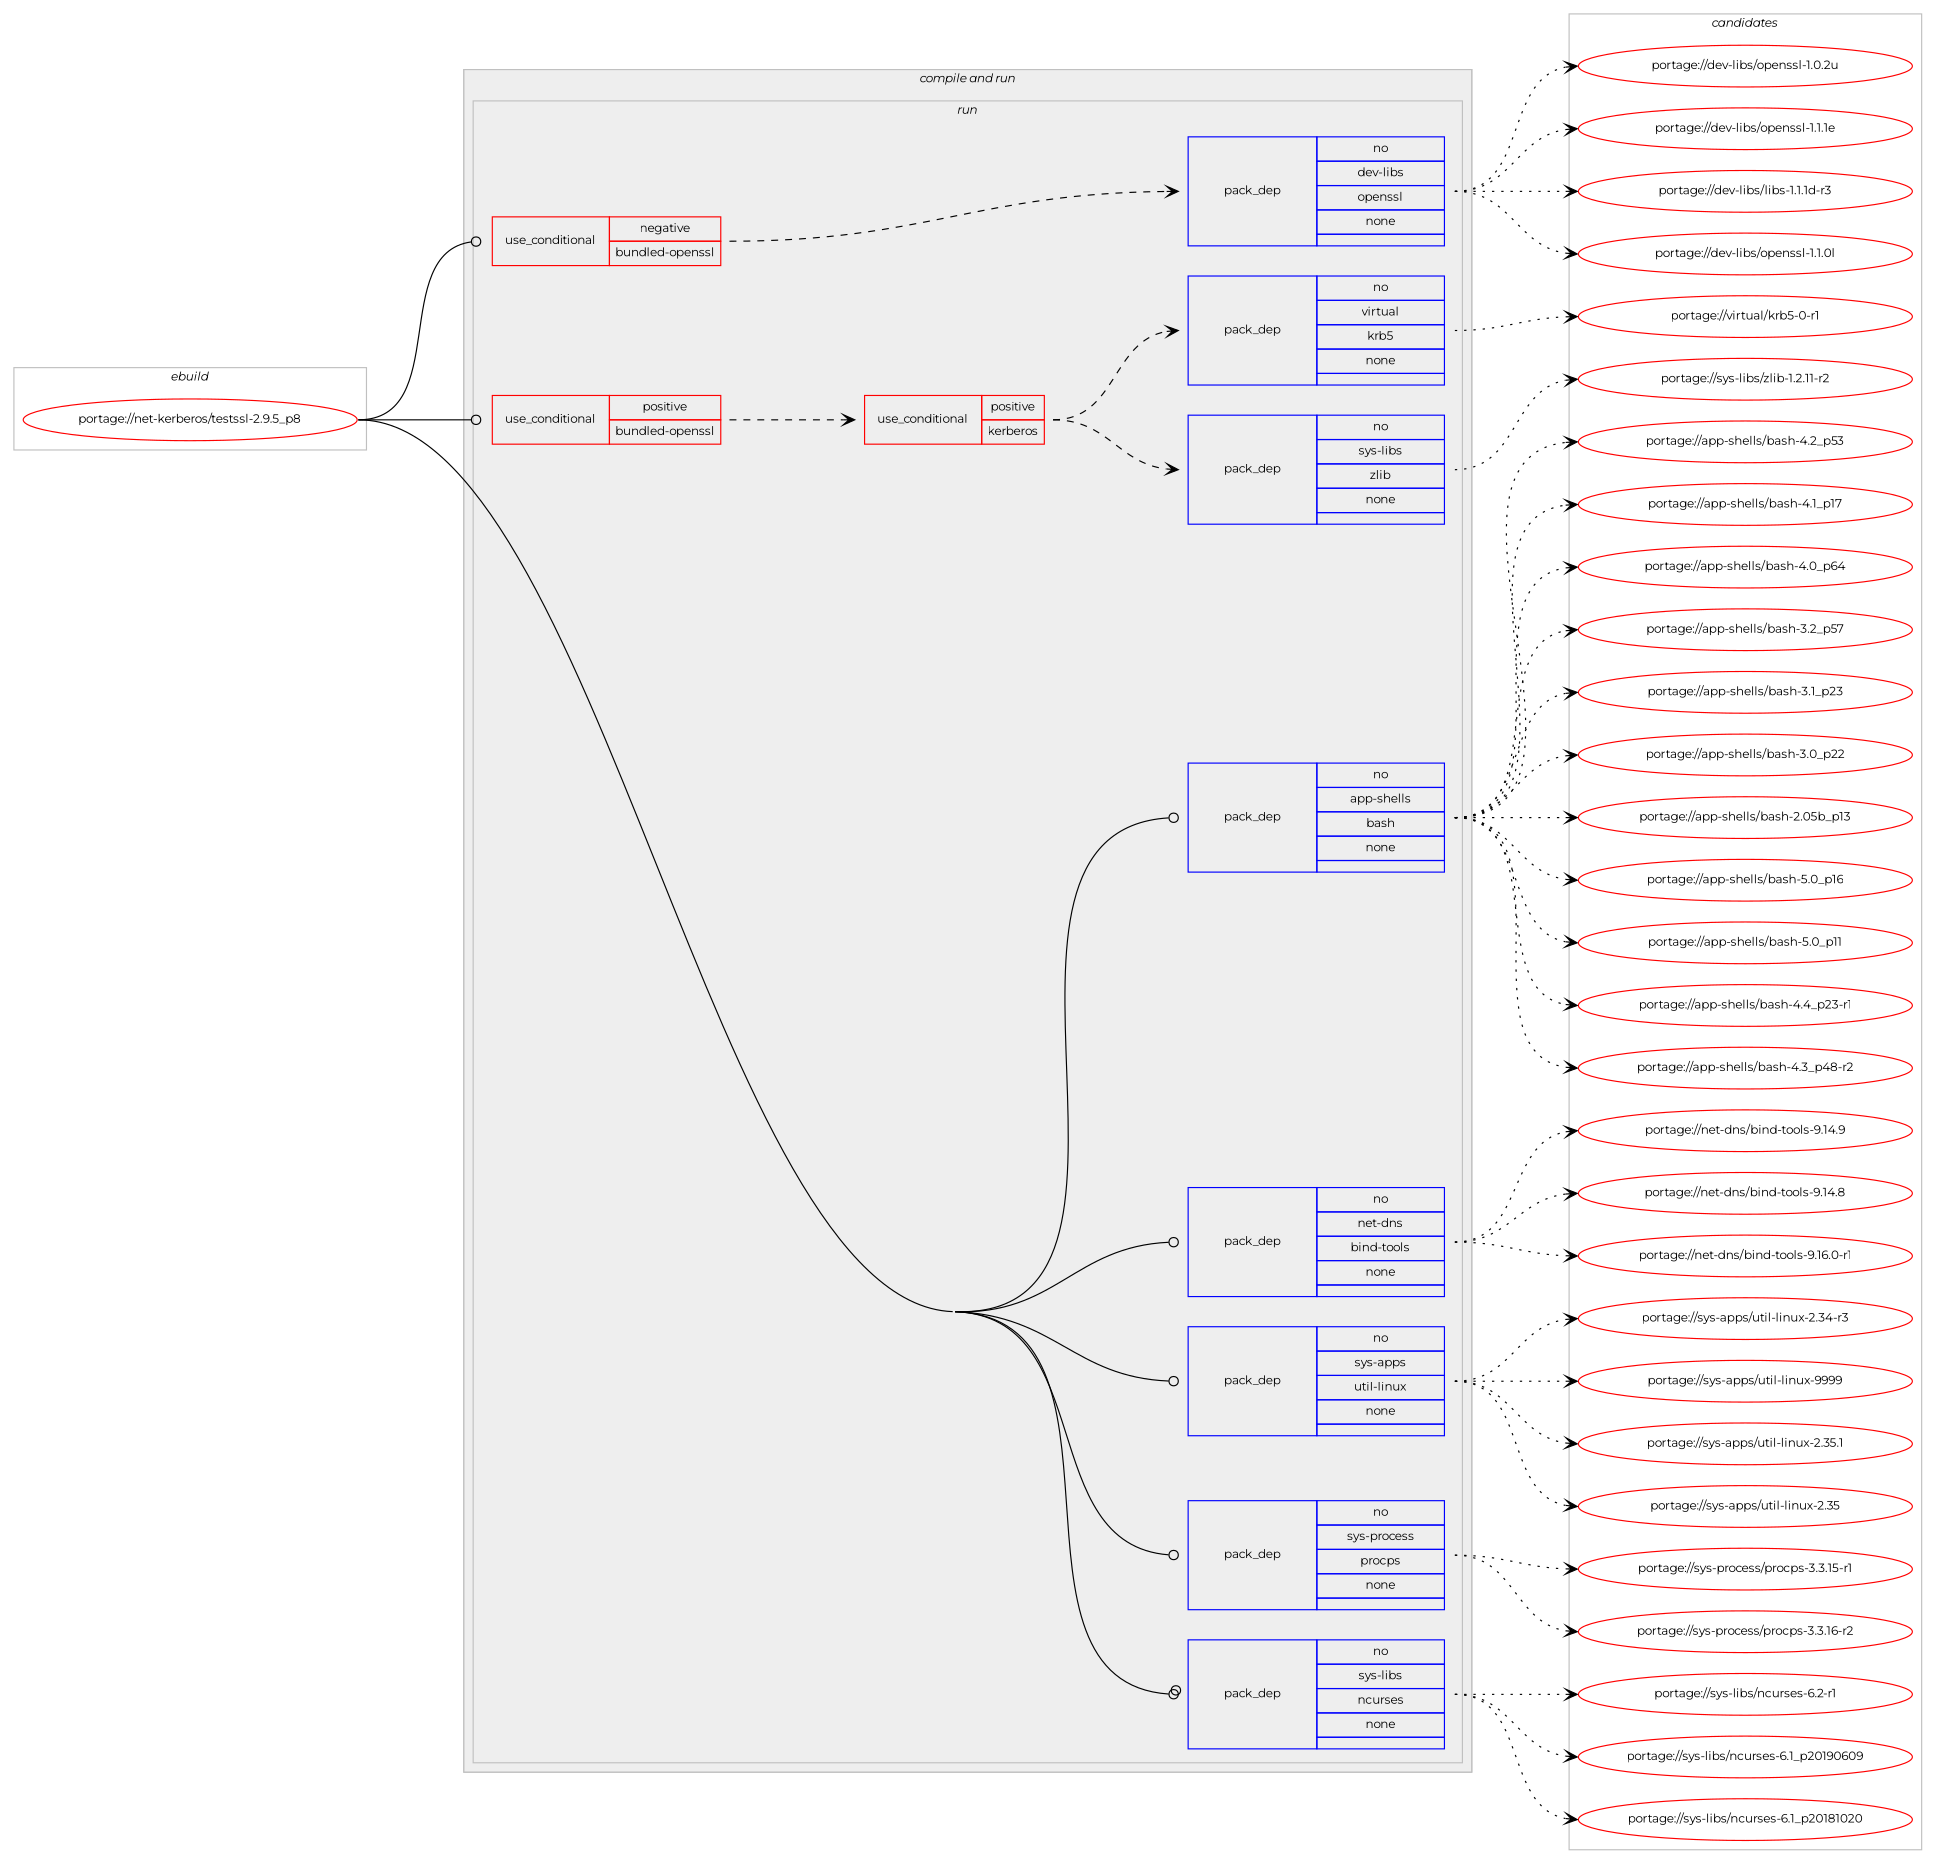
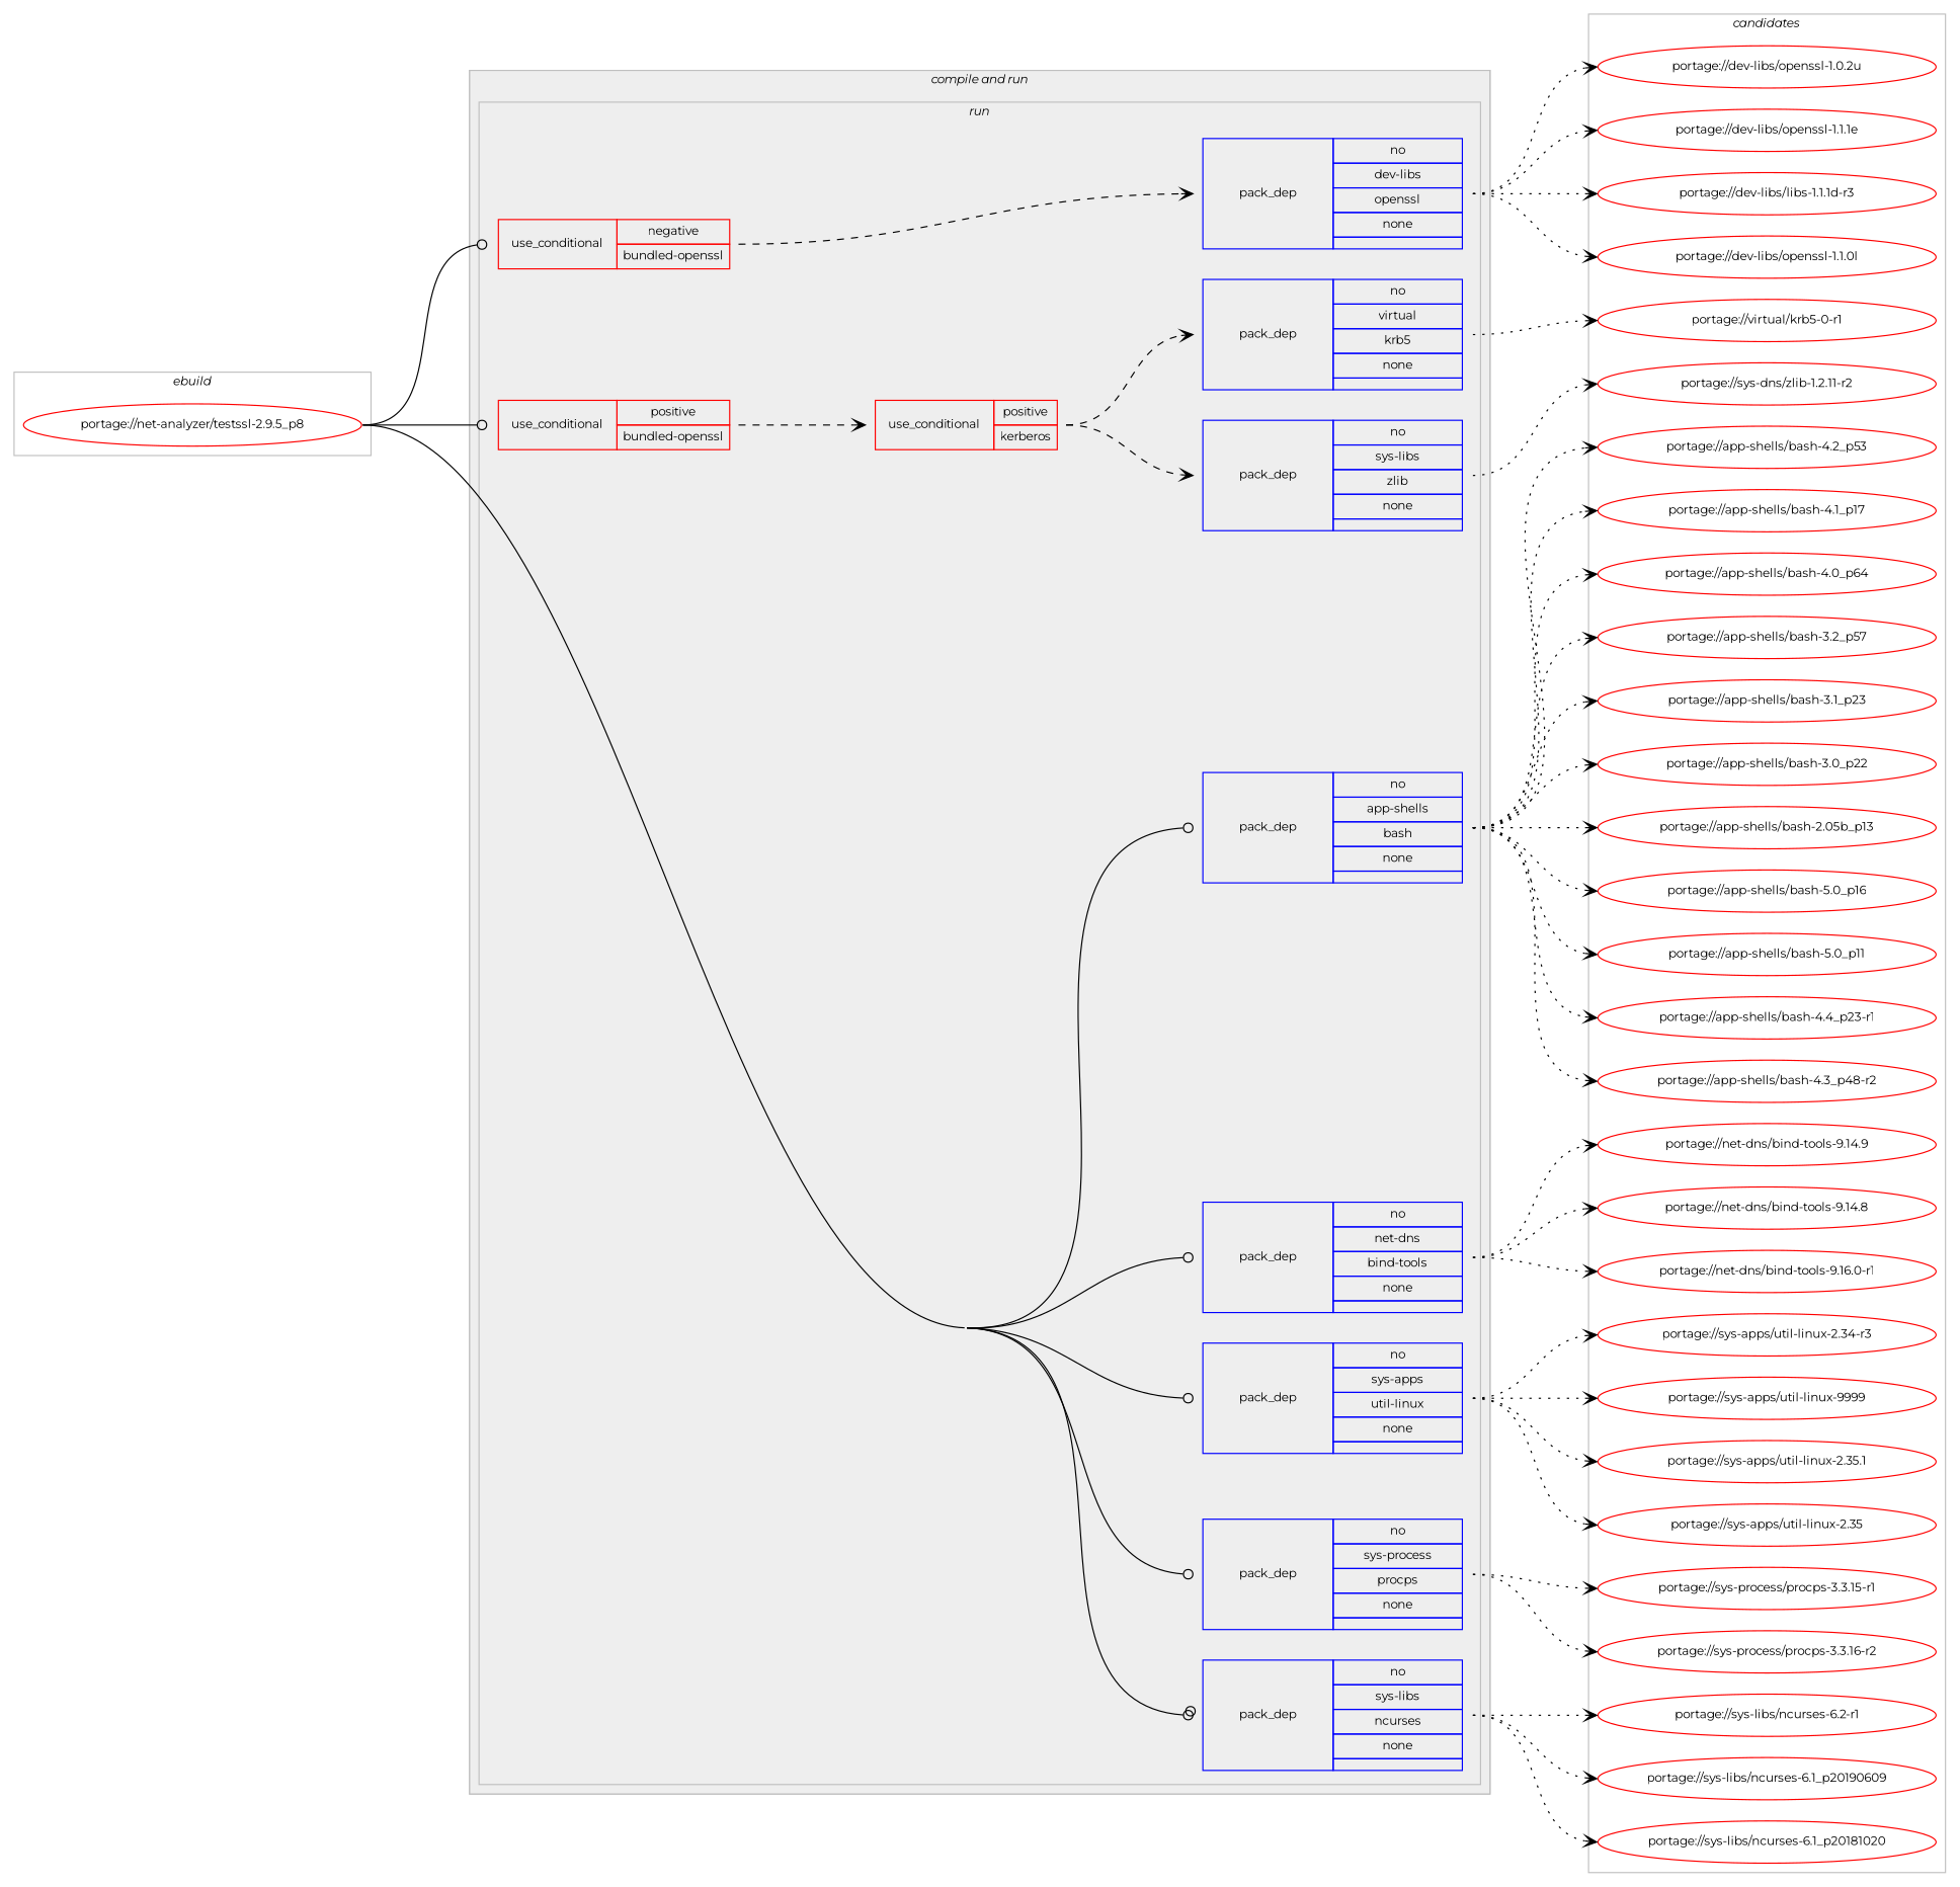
  digraph {
    compound=true
    concentrate=true
    fontname=Montserrat
    fontsize=10
    newrank=true
    rankdir=LR
    ranksep=1.5
    node [color=red fontname=Montserrat fontsize=10]
    edge [arrowhead=vee fontname=Montserrat headport=w style=dotted tailport=e weight=100]
-   n1 [label="portage://net-kerberos/testssl-2.9.5_p8" width=4]
+   n1 [label="portage://net-analyzer/testssl-2.9.5_p8" width=4]
    n2 [color=blue label=<<TABLE BORDER="0" CELLBORDER="1" CELLSPACING="0" CELLPADDING="4" WIDTH="220"><TR><TD ROWSPAN="6" CELLPADDING="30">pack_dep</TD></TR><TR><TD WIDTH="110">no</TD></TR><TR><TD>dev-libs</TD></TR><TR><TD>openssl</TD></TR><TR><TD>none</TD></TR><TR><TD></TD></TR></TABLE>> shape=none]
    n3 [label=<<TABLE BORDER="0" CELLBORDER="1" CELLSPACING="0" CELLPADDING="4"><TR><TD ROWSPAN="3" CELLPADDING="10">use_conditional</TD></TR><TR><TD>negative</TD></TR><TR><TD>bundled-openssl</TD></TR></TABLE>> shape=none]
    n4 [color=blue label=<<TABLE BORDER="0" CELLBORDER="1" CELLSPACING="0" CELLPADDING="4" WIDTH="220"><TR><TD ROWSPAN="6" CELLPADDING="30">pack_dep</TD></TR><TR><TD WIDTH="110">no</TD></TR><TR><TD>sys-libs</TD></TR><TR><TD>zlib</TD></TR><TR><TD>none</TD></TR><TR><TD></TD></TR></TABLE>> shape=none]
    n5 [color=blue label=<<TABLE BORDER="0" CELLBORDER="1" CELLSPACING="0" CELLPADDING="4" WIDTH="220"><TR><TD ROWSPAN="6" CELLPADDING="30">pack_dep</TD></TR><TR><TD WIDTH="110">no</TD></TR><TR><TD>virtual</TD></TR><TR><TD>krb5</TD></TR><TR><TD>none</TD></TR><TR><TD></TD></TR></TABLE>> shape=none]
    n6 [label=<<TABLE BORDER="0" CELLBORDER="1" CELLSPACING="0" CELLPADDING="4"><TR><TD ROWSPAN="3" CELLPADDING="10">use_conditional</TD></TR><TR><TD>positive</TD></TR><TR><TD>kerberos</TD></TR></TABLE>> shape=none]
    n7 [label=<<TABLE BORDER="0" CELLBORDER="1" CELLSPACING="0" CELLPADDING="4"><TR><TD ROWSPAN="3" CELLPADDING="10">use_conditional</TD></TR><TR><TD>positive</TD></TR><TR><TD>bundled-openssl</TD></TR></TABLE>> shape=none]
    n8 [color=blue label=<<TABLE BORDER="0" CELLBORDER="1" CELLSPACING="0" CELLPADDING="4" WIDTH="220"><TR><TD ROWSPAN="6" CELLPADDING="30">pack_dep</TD></TR><TR><TD WIDTH="110">no</TD></TR><TR><TD>app-shells</TD></TR><TR><TD>bash</TD></TR><TR><TD>none</TD></TR><TR><TD></TD></TR></TABLE>> shape=none]
    n9 [color=blue label=<<TABLE BORDER="0" CELLBORDER="1" CELLSPACING="0" CELLPADDING="4" WIDTH="220"><TR><TD ROWSPAN="6" CELLPADDING="30">pack_dep</TD></TR><TR><TD WIDTH="110">no</TD></TR><TR><TD>net-dns</TD></TR><TR><TD>bind-tools</TD></TR><TR><TD>none</TD></TR><TR><TD></TD></TR></TABLE>> shape=none]
    n10 [color=blue label=<<TABLE BORDER="0" CELLBORDER="1" CELLSPACING="0" CELLPADDING="4" WIDTH="220"><TR><TD ROWSPAN="6" CELLPADDING="30">pack_dep</TD></TR><TR><TD WIDTH="110">no</TD></TR><TR><TD>sys-apps</TD></TR><TR><TD>util-linux</TD></TR><TR><TD>none</TD></TR><TR><TD></TD></TR></TABLE>> shape=none]
    n11 [color=blue label=<<TABLE BORDER="0" CELLBORDER="1" CELLSPACING="0" CELLPADDING="4" WIDTH="220"><TR><TD ROWSPAN="6" CELLPADDING="30">pack_dep</TD></TR><TR><TD WIDTH="110">no</TD></TR><TR><TD>sys-process</TD></TR><TR><TD>procps</TD></TR><TR><TD>none</TD></TR><TR><TD></TD></TR></TABLE>> shape=none]
    n12 [color=blue label=<<TABLE BORDER="0" CELLBORDER="1" CELLSPACING="0" CELLPADDING="4" WIDTH="220"><TR><TD ROWSPAN="6" CELLPADDING="30">pack_dep</TD></TR><TR><TD WIDTH="110">no</TD></TR><TR><TD>sys-libs</TD></TR><TR><TD>ncurses</TD></TR><TR><TD>none</TD></TR><TR><TD></TD></TR></TABLE>> shape=none]
    n13 [label="portage://dev-libs/openssl-1.1.1e" width=4]
    n14 [label="portage://dev-libs/libs-1.1.1d-r3" width=4]
    n15 [label="portage://dev-libs/openssl-1.1.0l" width=4]
    n16 [label="portage://dev-libs/openssl-1.0.2u" width=4]
-   n17 [label="portage://sys-libs/zlib-1.2.11-r2" width=4]
+   n17 [label="portage://sys-dns/zlib-1.2.11-r2" width=4]
    n18 [label="portage://virtual/krb5-0-r1" width=4]
    n19 [label="portage://app-shells/bash-5.0_p16" width=4]
    n20 [label="portage://app-shells/bash-5.0_p11" width=4]
    n21 [label="portage://app-shells/bash-4.4_p23-r1" width=4]
    n22 [label="portage://app-shells/bash-4.3_p48-r2" width=4]
    n23 [label="portage://app-shells/bash-4.2_p53" width=4]
    n24 [label="portage://app-shells/bash-4.1_p17" width=4]
    n25 [label="portage://app-shells/bash-4.0_p64" width=4]
    n26 [label="portage://app-shells/bash-3.2_p57" width=4]
    n27 [label="portage://app-shells/bash-3.1_p23" width=4]
    n28 [label="portage://app-shells/bash-3.0_p22" width=4]
    n29 [label="portage://app-shells/bash-2.05b_p13" width=4]
    n30 [label="portage://net-dns/bind-tools-9.16.0-r1" width=4]
    n31 [label="portage://net-dns/bind-tools-9.14.9" width=4]
    n32 [label="portage://net-dns/bind-tools-9.14.8" width=4]
    n33 [label="portage://sys-apps/util-linux-9999" width=4]
    n34 [label="portage://sys-apps/util-linux-2.35.1" width=4]
    n35 [label="portage://sys-apps/util-linux-2.35" width=4]
    n36 [label="portage://sys-apps/util-linux-2.34-r3" width=4]
    n37 [label="portage://sys-libs/ncurses-6.2-r1" width=4]
    n38 [label="portage://sys-libs/ncurses-6.1_p20190609" width=4]
    n39 [label="portage://sys-libs/ncurses-6.1_p20181020" width=4]
    n40 [label="portage://sys-process/procps-3.3.16-r2" width=4]
    n41 [label="portage://sys-process/procps-3.3.15-r1" width=4]
    subgraph cluster_1 {
      color=gray
      label=<<i>ebuild</i>>
      rank=same
      n1
    }
    subgraph cluster_2 {
      color=gray
      label=<<i>dependencies</i>>
      subgraph cluster_3 {
        color=gray
        fillcolor="#eeeeee"
        label=<<i>compile</i>>
        style=filled
      }
      subgraph cluster_4 {
        color=gray
        fillcolor="#eeeeee"
        label=<<i>compile and run</i>>
        style=filled
      }
      subgraph cluster_5 {
        color=gray
        fillcolor="#eeeeee"
        label=<<i>run</i>>
        style=filled
        subgraph sub_6 {
          color=gray
          fillcolor="#eeeeee"
          label=<<i>run</i>>
          style=filled
          n3
          subgraph sub_7 {
            color=gray
            fillcolor="#eeeeee"
            label=<<i>run</i>>
            style=filled
            n2
          }
        }
        subgraph sub_8 {
          color=gray
          fillcolor="#eeeeee"
          label=<<i>run</i>>
          style=filled
          n7
          subgraph sub_9 {
            color=gray
            fillcolor="#eeeeee"
            label=<<i>run</i>>
            style=filled
            n6
            subgraph sub_10 {
              color=gray
              fillcolor="#eeeeee"
              label=<<i>run</i>>
              style=filled
              n4
            }
            subgraph sub_11 {
              color=gray
              fillcolor="#eeeeee"
              label=<<i>run</i>>
              style=filled
              n5
            }
          }
        }
        subgraph sub_12 {
          color=gray
          fillcolor="#eeeeee"
          label=<<i>run</i>>
          style=filled
          n8
        }
        subgraph sub_13 {
          color=gray
          fillcolor="#eeeeee"
          label=<<i>run</i>>
          style=filled
          n9
        }
        subgraph sub_14 {
          color=gray
          fillcolor="#eeeeee"
          label=<<i>run</i>>
          style=filled
          n10
        }
        subgraph sub_15 {
          color=gray
          fillcolor="#eeeeee"
          label=<<i>run</i>>
          style=filled
          n11
        }
        subgraph sub_16 {
          color=gray
          fillcolor="#eeeeee"
          label=<<i>run</i>>
          style=filled
          n12
        }
      }
    }
    subgraph cluster_17 {
      color=gray
      label=<<i>candidates</i>>
      rank=same
      subgraph sub_18 {
        color=black
        label=<<i>candidates</i>>
        nodesep=1
        rank=same
        n13
        n14
        n15
        n16
      }
      subgraph sub_19 {
        color=black
        label=<<i>candidates</i>>
        nodesep=1
        rank=same
        n17
      }
      subgraph sub_20 {
        color=black
        label=<<i>candidates</i>>
        nodesep=1
        rank=same
        n18
      }
      subgraph sub_21 {
        color=black
        label=<<i>candidates</i>>
        nodesep=1
        rank=same
        n19
        n20
        n21
        n22
        n23
        n24
        n25
        n26
        n27
        n28
        n29
      }
      subgraph sub_22 {
        color=black
        label=<<i>candidates</i>>
        nodesep=1
        rank=same
        n30
        n31
        n32
      }
      subgraph sub_23 {
        color=black
        label=<<i>candidates</i>>
        nodesep=1
        rank=same
        n33
        n34
        n35
        n36
      }
      subgraph sub_24 {
        color=black
        label=<<i>candidates</i>>
        nodesep=1
        rank=same
        n37
        n38
        n39
      }
      subgraph sub_25 {
        color=black
        label=<<i>candidates</i>>
        nodesep=1
        rank=same
        n40
        n41
      }
    }
    n1 -> n3 [arrowhead=odot style=solid weight=20]
    n1 -> n7 [arrowhead=odot style=solid weight=20]
    n1 -> n8 [arrowhead=odot style=solid weight=20]
    n1 -> n9 [arrowhead=odot style=solid weight=20]
    n1 -> n10 [arrowhead=odot style=solid weight=20]
    n1 -> n11 [arrowhead=odot style=solid weight=20]
    n1 -> n12 [arrowhead=odot style=solid weight=20]
    n2 -> n13
    n2 -> n14
    n2 -> n15
    n2 -> n16
    n3 -> n2 [style=dashed weight=20]
    n4 -> n17
    n5 -> n18
    n6 -> n4 [style=dashed weight=20]
    n6 -> n5 [style=dashed weight=20]
    n7 -> n6 [style=dashed weight=20]
    n8 -> n19
    n8 -> n20
    n8 -> n21
    n8 -> n22
    n8 -> n23
    n8 -> n24
    n8 -> n25
    n8 -> n26
    n8 -> n27
    n8 -> n28
    n8 -> n29
    n9 -> n30
    n9 -> n31
    n9 -> n32
    n10 -> n33
    n10 -> n34
    n10 -> n35
    n10 -> n36
    n11 -> n40
    n11 -> n41
    n12 -> n37
    n12 -> n38
    n12 -> n39
  }
